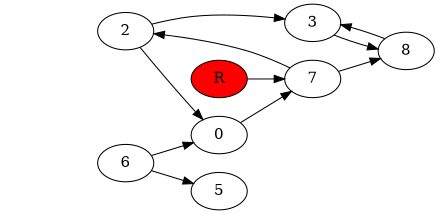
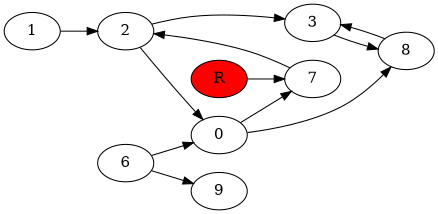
  digraph {
    rankdir=LR
+   1
    2
    3
    n4 [label=0]
    6
-   9 [label=5]
+   9
    8
    7
    R [fillcolor="#ff0000" style=filled]
+   1 -> 2
    2 -> 3
    2 -> n4
    3 -> 8
    n4 -> 7
    6 -> n4
    6 -> 9
    8 -> 3
    7 -> 2
-   7 -> 8
+   n4 -> 8
    R -> 7
  }
